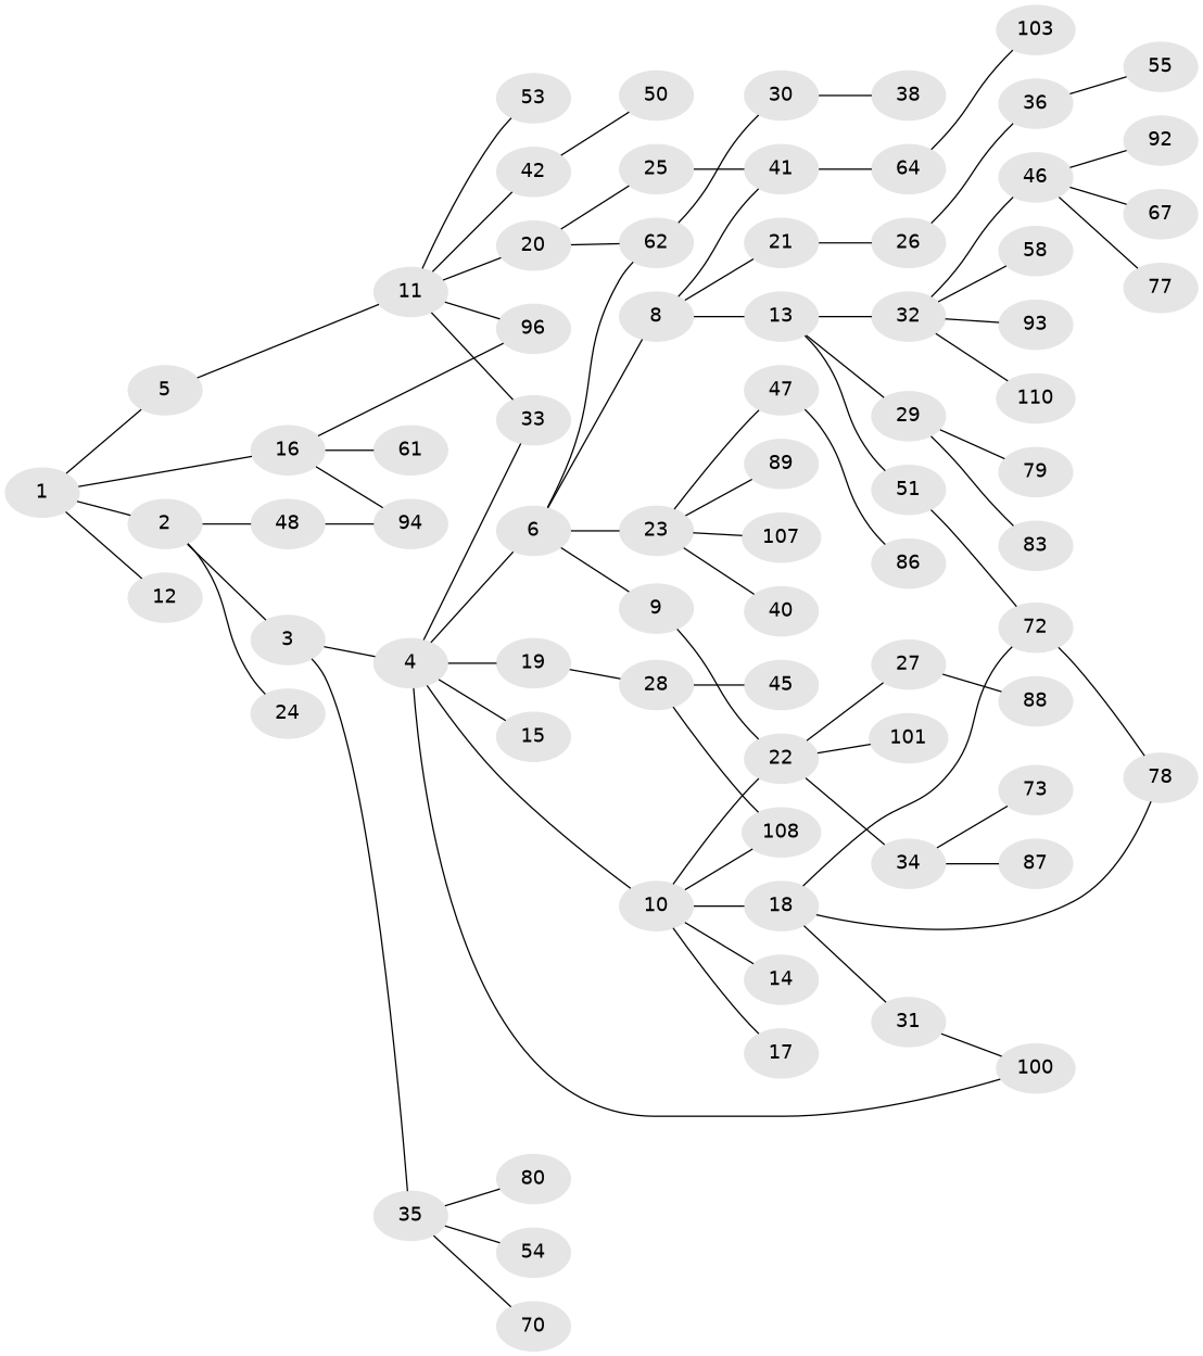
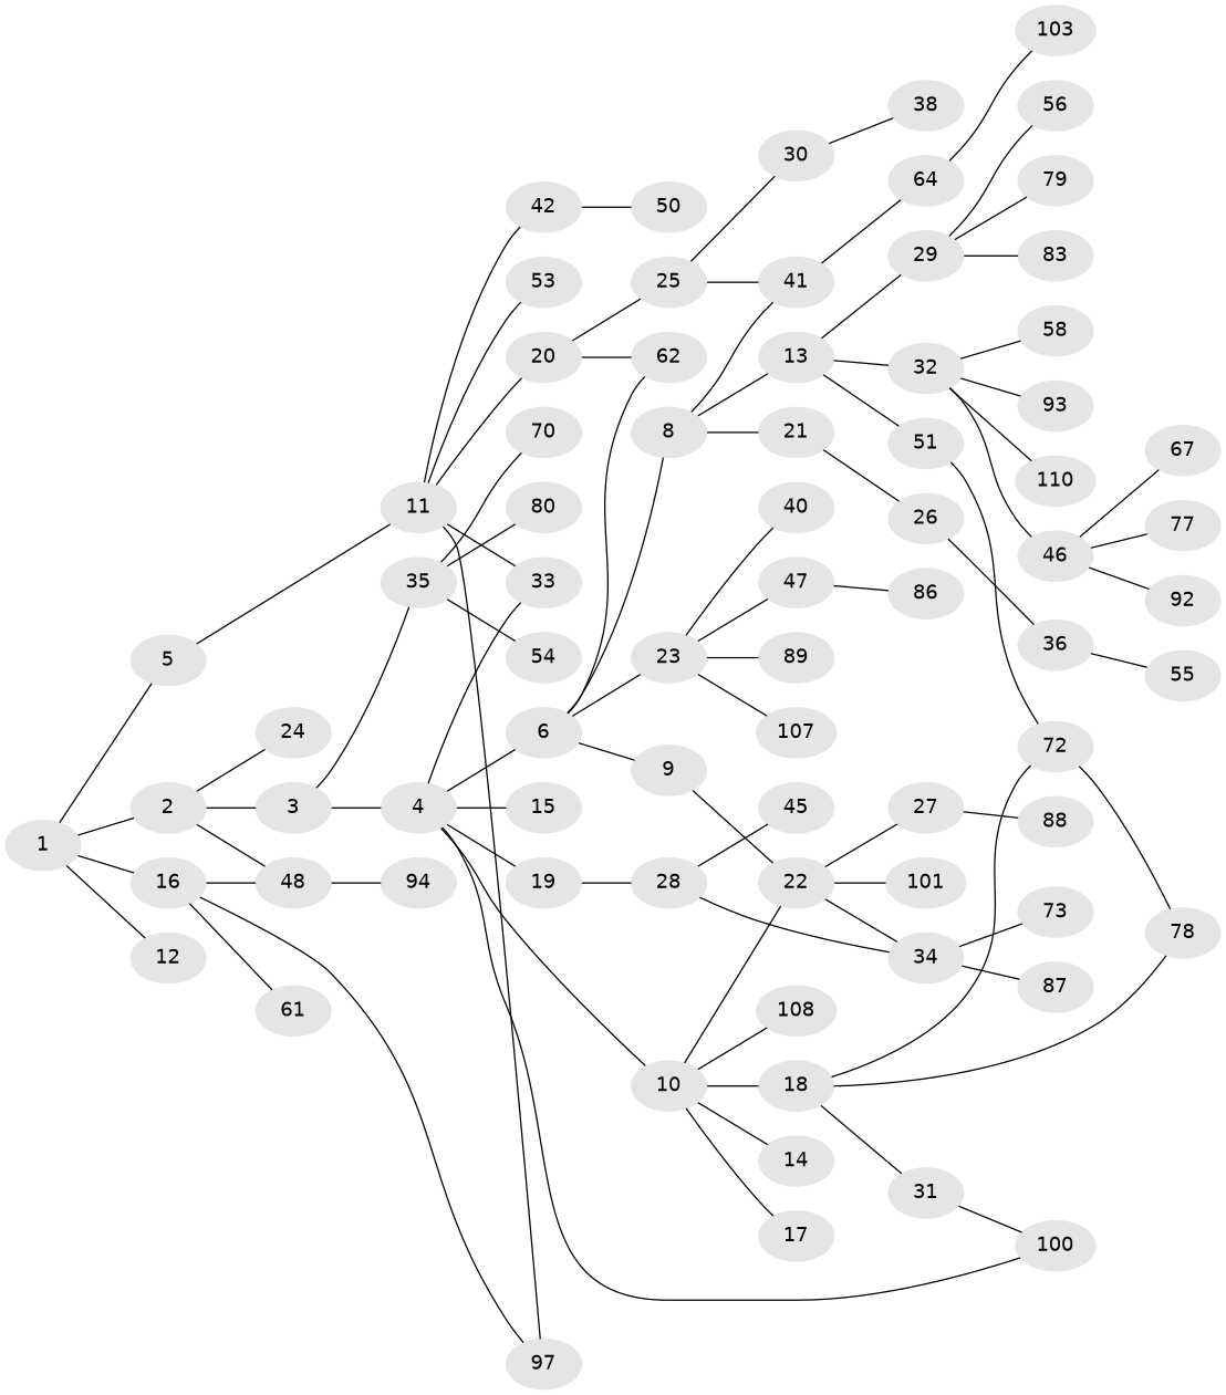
  graph {
    fontname="DejaVu Sans"
    rankdir=LR
    node [color=gray90 fontname="DejaVu Sans" style=filled]
    edge [fontname="DejaVu Sans"]
    1 [super="+75"]
    2 [super="+71"]
    5
    12 [super="+96"]
    16 [super="+59"]
    3
    24
    48 [super="+82"]
    11 [super="+52"]
-   97 [label=96]
+   97
    61 [super="+76"]
    4 [super="+7"]
    35 [super="+84"]
    94
    6
    10 [super="+68"]
    15 [super="+109"]
    19 [super="+105"]
    33 [super="+85"]
    100
    54
    70 [super="+74"]
    n23 [label=80]
    8 [super="+80"]
    9 [super="+98"]
    23 [super="+102"]
    62 [super="+111"]
    22
    14 [super="+39"]
    17
    18 [super="+65"]
    108
    28 [super="+112"]
    20 [super="+43"]
    42
    53
    13 [super="+60"]
    21
    41 [super="+104"]
    40
    47 [super="+49"]
    89
    107
    29 [super="+95"]
    32 [super="+37"]
    51 [super="+66"]
    26
    64 [super="+91"]
    27 [super="+106"]
    34 [super="+63"]
    101
    31 [super="+79"]
    72 [super="+90"]
    78
    25 [super="+44"]
    50 [super="+99"]
+   56
    n58 [label=79]
    83
    46 [super="+57"]
    58
    93
    110
    45
    30
    36
    88
    73
    87
    86
    38
    55
    67
    77
    92
    103
    1 -- 2
    1 -- 5
    1 -- 12
    1 -- 16
    2 -- 3
    2 -- 24
    2 -- 48
    5 -- 11
-   16 -- 94
+   16 -- 48
    16 -- 97
    16 -- 61
    3 -- 4
    3 -- 35
    48 -- 94
    11 -- 97
    11 -- 33
    11 -- 20
    11 -- 42
    11 -- 53
    4 -- 6
    4 -- 10
    4 -- 15
    4 -- 19
    4 -- 33
    4 -- 100
    35 -- 54
    35 -- 70
    35 -- n23
    6 -- 8
    6 -- 9
    6 -- 23
    6 -- 62
    10 -- 22
    10 -- 14
    10 -- 17
    10 -- 18 [weight=2]
    10 -- 108
    19 -- 28
    8 -- 13
    8 -- 21
    8 -- 41 [weight=2]
    9 -- 22
    23 -- 40
    23 -- 47
    23 -- 89
    23 -- 107
    22 -- 27
    22 -- 34
    22 -- 101
    18 -- 31
    18 -- 72
    18 -- 78
-   28 -- 108
+   28 -- 34
    28 -- 45
    20 -- 62
    20 -- 25
    42 -- 50
    13 -- 29
    13 -- 32
    13 -- 51
    21 -- 26
    41 -- 64
    47 -- 86
+   29 -- 56
    29 -- n58
    29 -- 83
    32 -- 46
    32 -- 58
    32 -- 93
    32 -- 110
    51 -- 72
    26 -- 36
    64 -- 103
    27 -- 88
    34 -- 73
    34 -- 87
    31 -- 100
    72 -- 78
    25 -- 41
-   62 -- 30
+   25 -- 30
    46 -- 67
    46 -- 77
    46 -- 92
    30 -- 38
    36 -- 55
  }
